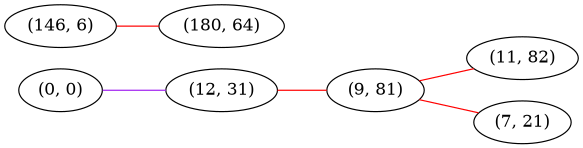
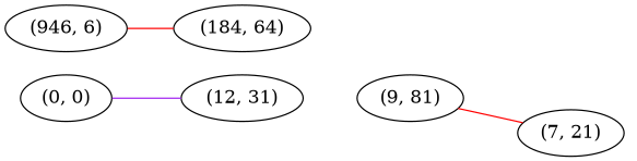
  graph {
    rankdir=LR
    edge [color=red weight=1]
    "(0, 0)"
    "(12, 31)"
    "(9, 81)"
-   "(11, 82)"
    n5 [label="(7, 21)"]
-   "(146, 6)"
-   "(184, 64)" [label="(180, 64)"]
+   "(146, 6)" [label="(946, 6)"]
+   "(184, 64)"
    "(0, 0)" -- "(12, 31)" [color=purple weight=4]
-   "(12, 31)" -- "(9, 81)"
-   "(9, 81)" -- "(11, 82)"
    "(9, 81)" -- n5
    "(146, 6)" -- "(184, 64)"
  }
